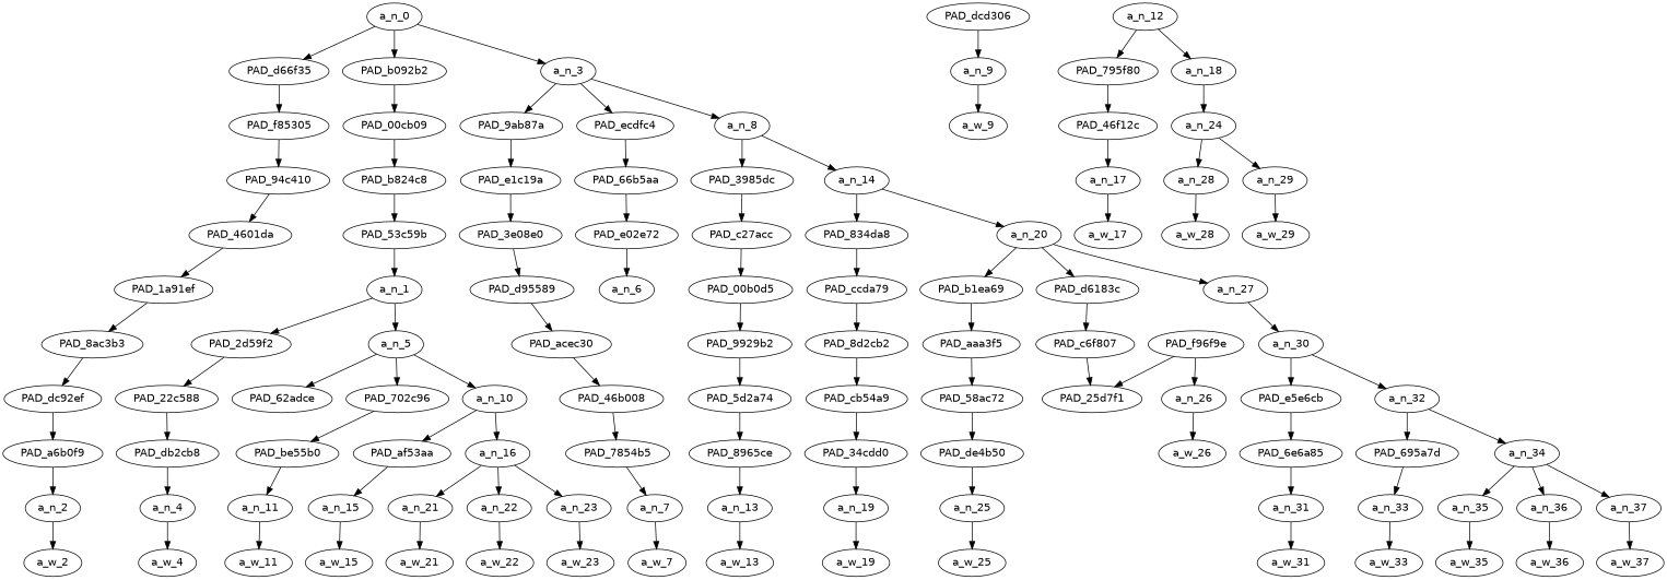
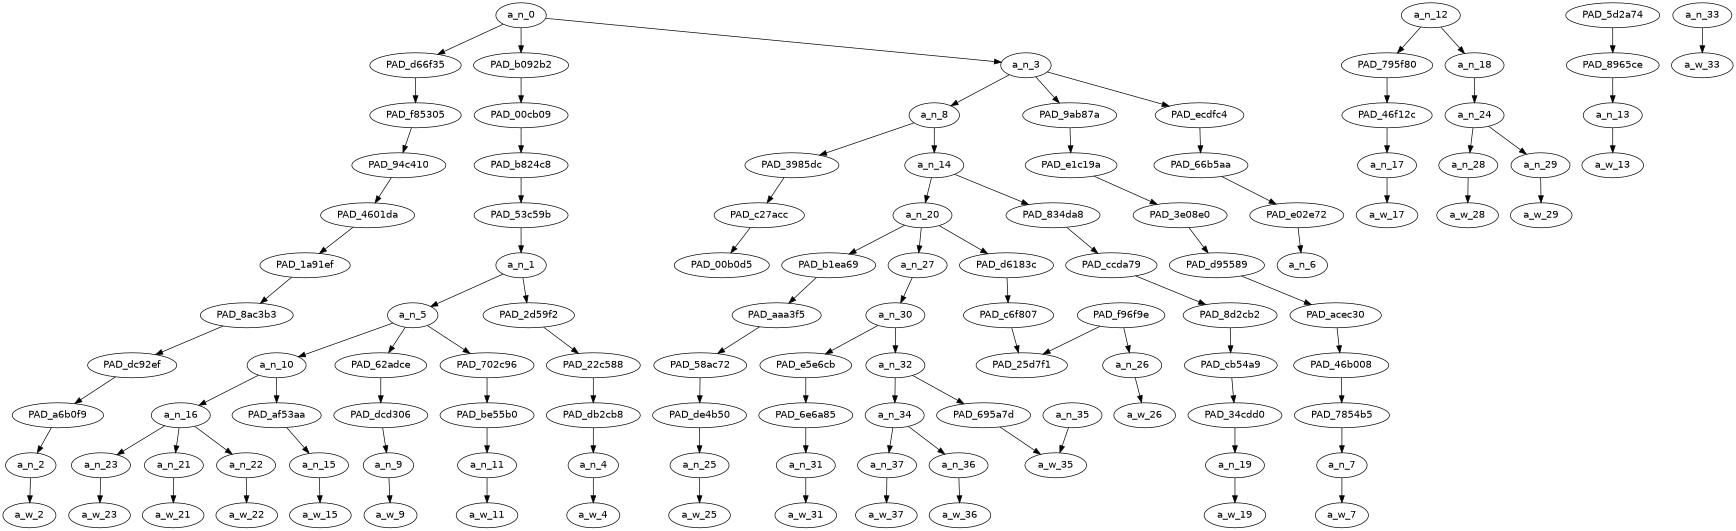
  strict digraph {
    fontname="DejaVu Sans"
    node [div_dir=1 fontname="DejaVu Sans" index=0 level=1 text_span="[7]" value=0.02237796]
    edge [fontname="DejaVu Sans"]
    a_n_0 [div_dir=-1 level=10 text_span="[0, 1, 2, 3, 4, 5, 6, 7, 8, 9, 10, 11, 12, 13, 14, 15, 16, 17, 18, 19, 20]" value=1.00000003]
    PAD_d66f35 [index=1 level=9]
    PAD_b092b2 [div_dir=-1 level=9 text_span="[0, 1, 2, 3, 4, 5, 6]" value=0.68859003]
    a_n_3 [index=2 level=9 text_span="[8, 9, 10, 11, 12, 13, 14, 15, 16, 17, 18, 19, 20]" value=0.28894788]
    PAD_f85305 [index=1 level=8]
    PAD_00cb09 [div_dir=-1 level=8 text_span="[0, 1, 2, 3, 4, 5, 6]" value=0.68859003]
    PAD_9ab87a [index=3 level=8 text_span="[11]" value=0.01637332]
    PAD_ecdfc4 [index=2 level=8 text_span="[8, 9, 10]" value=0.08952731]
    a_n_8 [index=4 level=8 text_span="[12, 13, 14, 15, 16, 17, 18, 19, 20]" value=0.18290199]
    PAD_94c410 [index=1 level=7]
    PAD_b824c8 [div_dir=-1 level=7 text_span="[0, 1, 2, 3, 4, 5, 6]" value=0.68859003]
    PAD_e1c19a [index=3 level=7 text_span="[11]" value=0.01637332]
    PAD_66b5aa [index=2 level=7 text_span="[8, 9, 10]" value=0.08952731]
    PAD_3985dc [index=4 level=7 text_span="[12]" value=0.01898292]
    a_n_14 [index=5 level=7 text_span="[13, 14, 15, 16, 17, 18, 19, 20]" value=0.16380893]
    PAD_4601da [index=1 level=6]
    PAD_1a91ef [index=1 level=5]
    PAD_8ac3b3 [index=2 level=4]
    PAD_dc92ef [index=4 level=3]
    PAD_a6b0f9 [index=5 level=2]
    a_n_2 [index=7]
    a_w_2 [div_dir=0 index=7 level=0 value=and]
    PAD_53c59b [div_dir=-1 level=6 text_span="[0, 1, 2, 3, 4, 5, 6]" value=0.68859003]
    a_n_1 [div_dir=-1 level=5 text_span="[0, 1, 2, 3, 4, 5, 6]" value=0.68859003]
    PAD_2d59f2 [div_dir=-1 level=4 text_span="[0]" value=0.03086774]
    a_n_5 [div_dir=-1 index=1 level=4 text_span="[1, 2, 3, 4, 5, 6]" value=0.65736463]
    PAD_22c588 [div_dir=-1 level=3 text_span="[0]" value=0.03086774]
    PAD_62adce [index=1 level=3 text_span="[1]" value=0.05319261]
    PAD_702c96 [div_dir=-1 index=3 level=3 text_span="[6]" value=0.04270886]
    a_n_10 [div_dir=-1 index=2 level=3 text_span="[2, 3, 4, 5]" value=0.56111856]
    PAD_db2cb8 [div_dir=-1 level=2 text_span="[0]" value=0.03086774]
    PAD_dcd306 [index=1 level=2 text_span="[1]" value=0.05319261]
    PAD_be55b0 [div_dir=-1 index=4 level=2 text_span="[6]" value=0.04270886]
    PAD_af53aa [index=2 level=2 text_span="[2]" value=0.05126641]
    a_n_16 [div_dir=-1 index=3 level=2 text_span="[3, 4, 5]" value=0.50941187]
    a_n_4 [div_dir=-1 text_span="[0]" value=0.03086774]
    a_w_4 [div_dir=0 level=0 text_span="[0]" value=we]
    a_n_9 [index=1 text_span="[1]" value=0.05319261]
    a_n_11 [div_dir=-1 index=6 text_span="[6]" value=0.04270886]
    a_n_15 [index=2 text_span="[2]" value=0.05126641]
    a_n_21 [index=3 text_span="[3]" value=0.13517815]
    a_n_22 [div_dir=-1 index=4 text_span="[4]" value=0.27105821]
    a_n_23 [index=5 text_span="[5]" value=0.10264539]
    a_w_9 [div_dir=0 index=1 level=0 text_span="[1]" value=dressed]
    a_w_11 [div_dir=0 index=6 level=0 text_span="[6]" value=today]
    a_w_15 [div_dir=0 index=2 level=0 text_span="[2]" value=with]
    a_w_21 [div_dir=0 index=3 level=0 text_span="[3]" value=big]
    a_w_22 [div_dir=0 index=4 level=0 text_span="[4]" value=dyke]
    a_w_23 [div_dir=0 index=5 level=0 text_span="[5]" value=energy]
    PAD_3e08e0 [index=3 level=6 text_span="[11]" value=0.01637332]
    PAD_e02e72 [index=2 level=6 text_span="[8, 9, 10]" value=0.08952731]
    PAD_c27acc [index=4 level=6 text_span="[12]" value=0.01898292]
    PAD_834da8 [index=5 level=6 text_span="[13]" value=0.01897225]
    a_n_20 [index=6 level=6 text_span="[14, 15, 16, 17, 18, 19, 20]" value=0.14474008]
    PAD_d95589 [index=3 level=5 text_span="[11]" value=0.01637332]
    PAD_acec30 [index=4 level=4 text_span="[11]" value=0.01637332]
    PAD_46b008 [index=7 level=3 text_span="[11]" value=0.01637332]
    PAD_7854b5 [index=8 level=2 text_span="[11]" value=0.01637332]
    a_n_7 [index=11 text_span="[11]" value=0.01637332]
    a_w_7 [div_dir=0 index=11 level=0 text_span="[11]" value=but]
    a_n_6 [index=2 level=5 text_span="[8, 9, 10]" value=0.08952731]
    a_n_12 [index=3 level=4 text_span="[8, 9, 10]" value=0.08945103]
    PAD_795f80 [index=5 level=3 text_span="[8]" value=0.03902779]
    a_n_18 [index=6 level=3 text_span="[9, 10]" value=0.05034697]
    PAD_46f12c [index=6 level=2 text_span="[8]" value=0.03902779]
    a_n_24 [index=7 level=2 text_span="[9, 10]" value=0.05030181]
    a_n_17 [index=8 text_span="[8]" value=0.03902779]
    a_n_28 [index=9 text_span="[9]" value=0.02714556]
    a_n_29 [div_dir=-1 index=10 text_span="[10]" value=0.02311110]
    a_w_17 [div_dir=0 index=8 level=0 text_span="[8]" value=wanna]
    a_w_28 [div_dir=0 index=9 level=0 text_span="[9]" value=show]
    a_w_29 [div_dir=0 index=10 level=0 text_span="[10]" value=off]
    PAD_00b0d5 [index=4 level=5 text_span="[12]" value=0.01898292]
    PAD_ccda79 [index=5 level=5 text_span="[13]" value=0.01897225]
    PAD_b1ea69 [div_dir=-1 index=6 level=5 text_span="[14]" value=0.01598419]
    PAD_d6183c [index=7 level=5 text_span="[15]" value=0.03456035]
    a_n_27 [index=8 level=5 text_span="[16, 17, 18, 19, 20]" value=0.09409608]
-   PAD_9929b2 [index=5 level=4 text_span="[12]" value=0.01898292]
    PAD_5d2a74 [index=8 level=3 text_span="[12]" value=0.01898292]
    PAD_8965ce [index=9 level=2 text_span="[12]" value=0.01898292]
    a_n_13 [index=12 text_span="[12]" value=0.01898292]
    a_w_13 [div_dir=0 index=12 level=0 text_span="[12]" value=we1]
    PAD_8d2cb2 [index=6 level=4 text_span="[13]" value=0.01897225]
    PAD_aaa3f5 [div_dir=-1 index=7 level=4 text_span="[14]" value=0.01598419]
    PAD_c6f807 [index=8 level=4 text_span="[15]" value=0.03456035]
    a_n_30 [index=9 level=4 text_span="[16, 17, 18, 19, 20]" value=0.09402390]
    PAD_cb54a9 [index=9 level=3 text_span="[13]" value=0.01897225]
    PAD_34cdd0 [index=10 level=2 text_span="[13]" value=0.01897225]
    a_n_19 [index=13 text_span="[13]" value=0.01897225]
    a_w_19 [div_dir=0 index=13 level=0 text_span="[13]" value=are]
    PAD_58ac72 [div_dir=-1 index=10 level=3 text_span="[14]" value=0.01598419]
    PAD_25d7f1 [index=11 level=3 text_span="[15]" value=0.03456035]
    PAD_e5e6cb [index=12 level=3 text_span="[16]" value=0.01420134]
    a_n_32 [index=13 level=3 text_span="[17, 18, 19, 20]" value=0.07975038]
    PAD_de4b50 [div_dir=-1 index=11 level=2 text_span="[14]" value=0.01598419]
    a_n_25 [div_dir=-1 index=14 text_span="[14]" value=0.01598419]
    a_w_25 [div_dir=0 index=14 level=0 text_span="[14]" value=too]
    PAD_f96f9e [index=12 level=2 text_span="[15]" value=0.03456035]
    a_n_26 [index=15 text_span="[15]" value=0.03456035]
    a_w_26 [div_dir=0 index=15 level=0 text_span="[15]" value=scared]
    PAD_6e6a85 [index=13 level=2 text_span="[16]" value=0.01420134]
    PAD_695a7d [div_dir=-1 index=14 level=2 text_span="[17]" value=0.01360111]
    a_n_34 [index=15 level=2 text_span="[18, 19, 20]" value=0.06608314]
    a_n_31 [index=16 text_span="[16]" value=0.01420134]
    a_n_33 [div_dir=-1 index=17 text_span="[17]" value=0.01360111]
    a_n_35 [div_dir=-1 index=18 text_span="[18]" value=0.01524968]
    a_n_36 [index=19 text_span="[19]" value=0.02277811]
    a_n_37 [index=20 text_span="[20]" value=0.02796673]
    a_w_31 [div_dir=0 index=16 level=0 text_span="[16]" value=to]
    a_w_33 [div_dir=0 index=17 level=0 text_span="[17]" value=do]
    a_w_35 [div_dir=0 index=18 level=0 text_span="[18]" value=a]
    a_w_36 [div_dir=0 index=19 level=0 text_span="[19]" value=face]
    a_w_37 [div_dir=0 index=20 level=0 text_span="[20]" value=reveal]
    a_n_0 -> PAD_d66f35
    a_n_0 -> PAD_b092b2
    a_n_0 -> a_n_3
    PAD_d66f35 -> PAD_f85305
    PAD_b092b2 -> PAD_00cb09
    a_n_3 -> PAD_9ab87a
    a_n_3 -> PAD_ecdfc4
    a_n_3 -> a_n_8
    PAD_f85305 -> PAD_94c410
    PAD_00cb09 -> PAD_b824c8
    PAD_9ab87a -> PAD_e1c19a
    PAD_ecdfc4 -> PAD_66b5aa
    a_n_8 -> PAD_3985dc
    a_n_8 -> a_n_14
    PAD_94c410 -> PAD_4601da
    PAD_b824c8 -> PAD_53c59b
    PAD_e1c19a -> PAD_3e08e0
    PAD_66b5aa -> PAD_e02e72
    PAD_3985dc -> PAD_c27acc
    a_n_14 -> PAD_834da8
    a_n_14 -> a_n_20
    PAD_4601da -> PAD_1a91ef
    PAD_1a91ef -> PAD_8ac3b3
    PAD_8ac3b3 -> PAD_dc92ef
    PAD_dc92ef -> PAD_a6b0f9
    PAD_a6b0f9 -> a_n_2
    a_n_2 -> a_w_2
    PAD_53c59b -> a_n_1
    a_n_1 -> PAD_2d59f2
    a_n_1 -> a_n_5
    PAD_2d59f2 -> PAD_22c588
    a_n_5 -> PAD_62adce
    a_n_5 -> PAD_702c96
    a_n_5 -> a_n_10
    PAD_22c588 -> PAD_db2cb8
+   PAD_62adce -> PAD_dcd306
    PAD_702c96 -> PAD_be55b0
    a_n_10 -> PAD_af53aa
    a_n_10 -> a_n_16
    PAD_db2cb8 -> a_n_4
    PAD_dcd306 -> a_n_9
    PAD_be55b0 -> a_n_11
    PAD_af53aa -> a_n_15
    a_n_16 -> a_n_21
    a_n_16 -> a_n_22
    a_n_16 -> a_n_23
    a_n_4 -> a_w_4
    a_n_9 -> a_w_9
    a_n_11 -> a_w_11
    a_n_15 -> a_w_15
    a_n_21 -> a_w_21
    a_n_22 -> a_w_22
    a_n_23 -> a_w_23
    PAD_3e08e0 -> PAD_d95589
    PAD_e02e72 -> a_n_6
    PAD_c27acc -> PAD_00b0d5
    PAD_834da8 -> PAD_ccda79
    a_n_20 -> PAD_b1ea69
    a_n_20 -> PAD_d6183c
    a_n_20 -> a_n_27
    PAD_d95589 -> PAD_acec30
    PAD_acec30 -> PAD_46b008
    PAD_46b008 -> PAD_7854b5
    PAD_7854b5 -> a_n_7
    a_n_7 -> a_w_7
    a_n_12 -> PAD_795f80
    a_n_12 -> a_n_18
    PAD_795f80 -> PAD_46f12c
    a_n_18 -> a_n_24
    PAD_46f12c -> a_n_17
    a_n_24 -> a_n_28
    a_n_24 -> a_n_29
    a_n_17 -> a_w_17
    a_n_28 -> a_w_28
    a_n_29 -> a_w_29
-   PAD_00b0d5 -> PAD_9929b2
    PAD_ccda79 -> PAD_8d2cb2
    PAD_b1ea69 -> PAD_aaa3f5
    PAD_d6183c -> PAD_c6f807
    a_n_27 -> a_n_30
-   PAD_9929b2 -> PAD_5d2a74
    PAD_5d2a74 -> PAD_8965ce
    PAD_8965ce -> a_n_13
    a_n_13 -> a_w_13
    PAD_8d2cb2 -> PAD_cb54a9
    PAD_aaa3f5 -> PAD_58ac72
    PAD_c6f807 -> PAD_25d7f1
    a_n_30 -> PAD_e5e6cb
    a_n_30 -> a_n_32
    PAD_cb54a9 -> PAD_34cdd0
    PAD_34cdd0 -> a_n_19
    a_n_19 -> a_w_19
    PAD_58ac72 -> PAD_de4b50
    PAD_e5e6cb -> PAD_6e6a85
    a_n_32 -> PAD_695a7d
    a_n_32 -> a_n_34
    PAD_de4b50 -> a_n_25
    a_n_25 -> a_w_25
    PAD_f96f9e -> PAD_25d7f1
    PAD_f96f9e -> a_n_26
    a_n_26 -> a_w_26
    PAD_6e6a85 -> a_n_31
-   PAD_695a7d -> a_n_33
-   a_n_34 -> a_n_35
+   PAD_695a7d -> a_w_35
    a_n_34 -> a_n_36
    a_n_34 -> a_n_37
    a_n_31 -> a_w_31
    a_n_33 -> a_w_33
    a_n_35 -> a_w_35
    a_n_36 -> a_w_36
    a_n_37 -> a_w_37
  }
